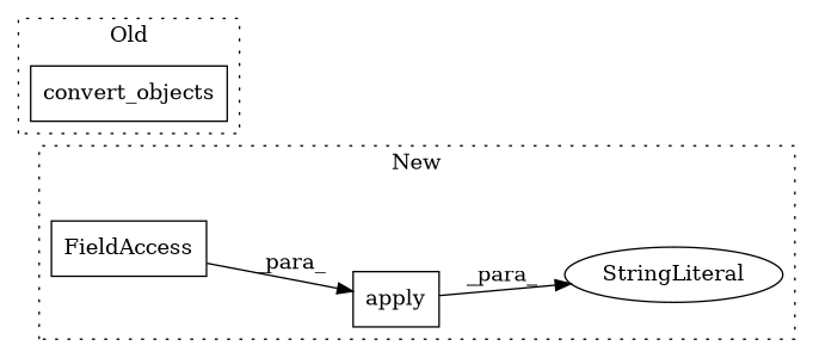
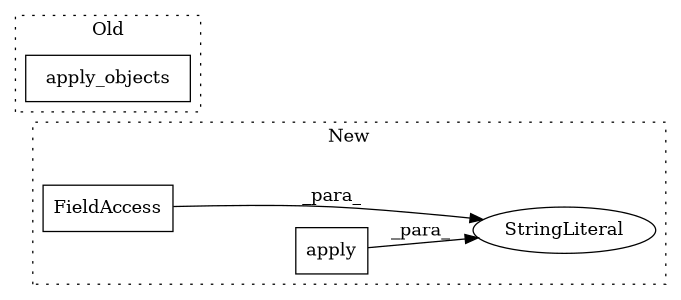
  digraph {
    rankdir=LR
    node [a=32 l=17 shape=box]
    n1 [l="6,1" label=apply s="5546,5578"]
    n2 [a=22 label=FieldAccess s=5552]
    n3 [a=45 l=8 label=StringLiteral s=5570 shape=ellipse]
-   n4 [label=convert_objects s=5546]
+   n4 [label=apply_objects s=5546]
    subgraph cluster_1 {
      label=New
      style=dotted
      n1
      n2
      n3
    }
    subgraph cluster_2 {
      label=Old
      style=dotted
      n4
    }
    n1 -> n3 [label=_para_]
-   n2 -> n1 [label=_para_]
+   n2 -> n3 [label=_para_]
  }
